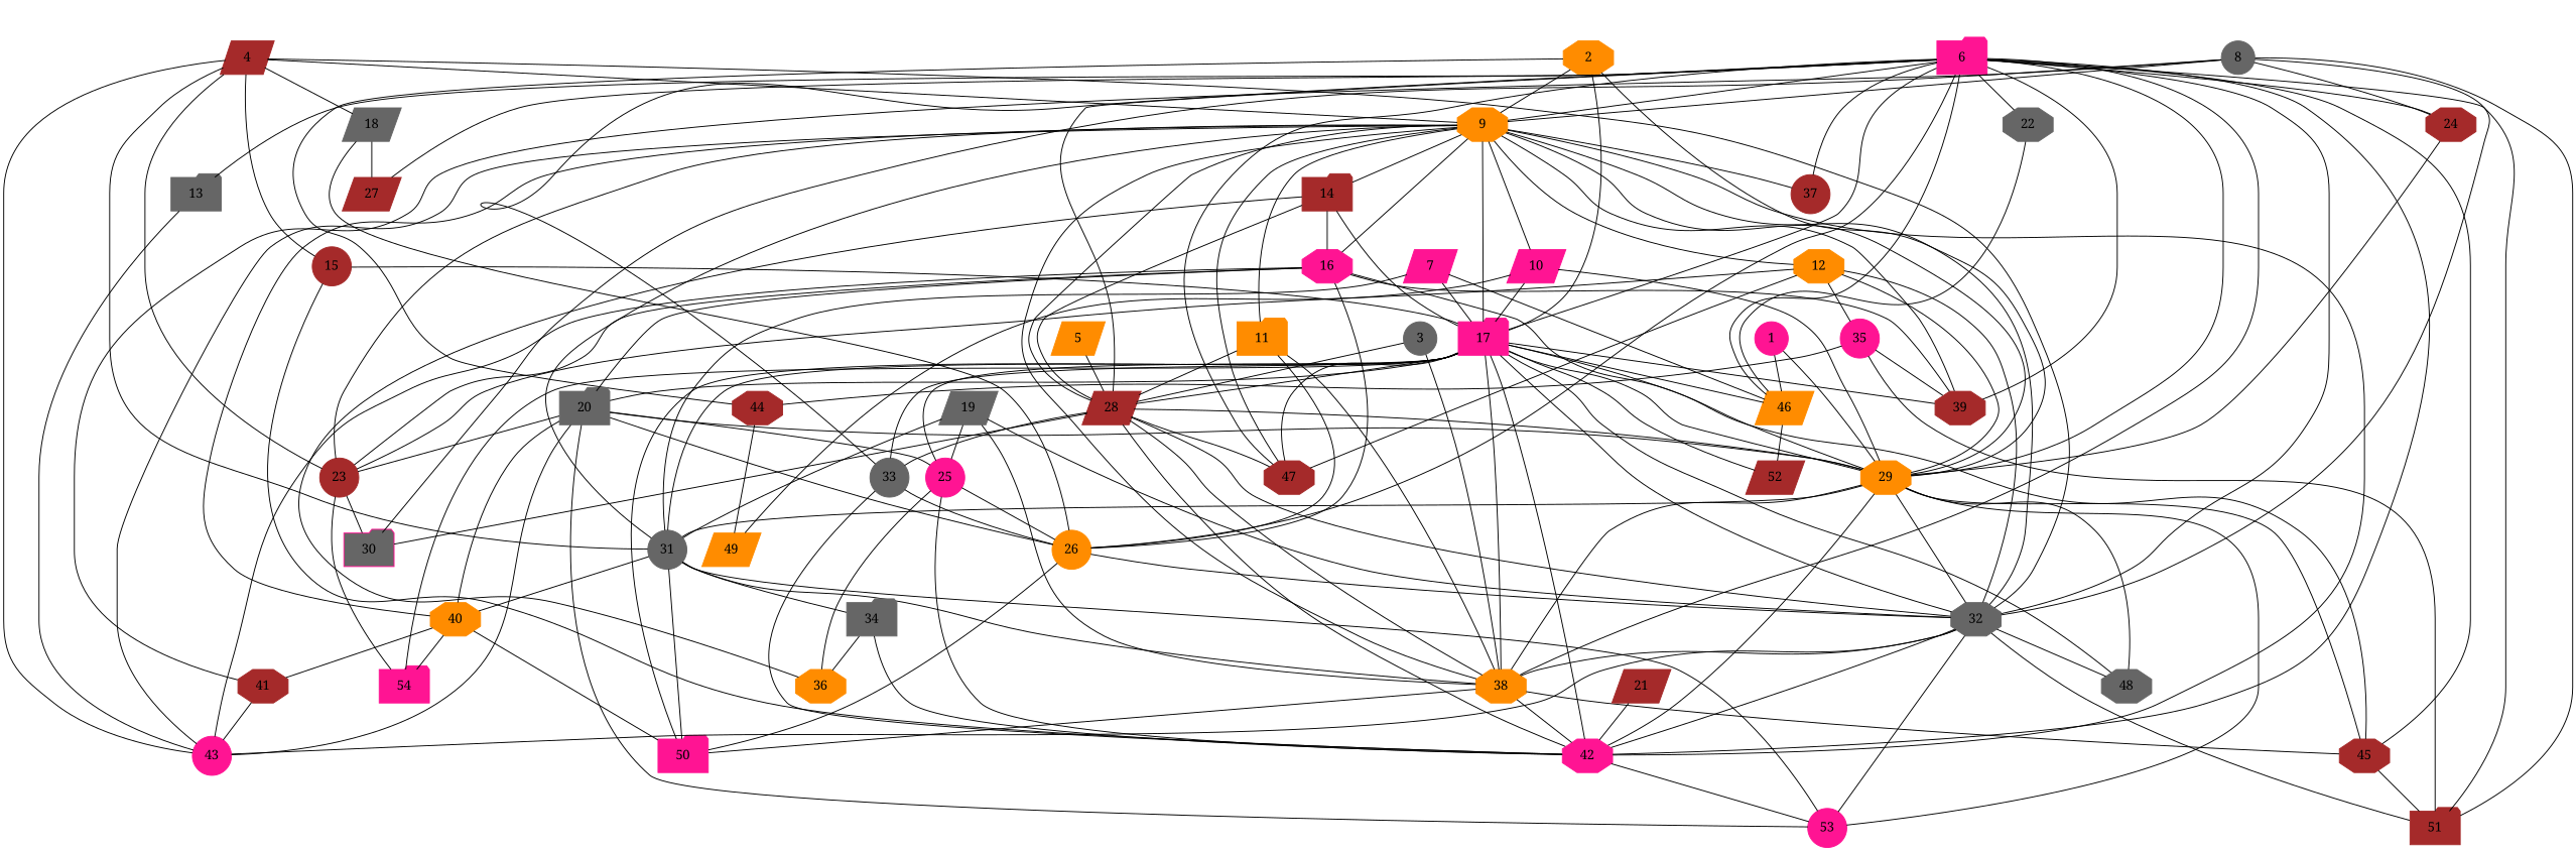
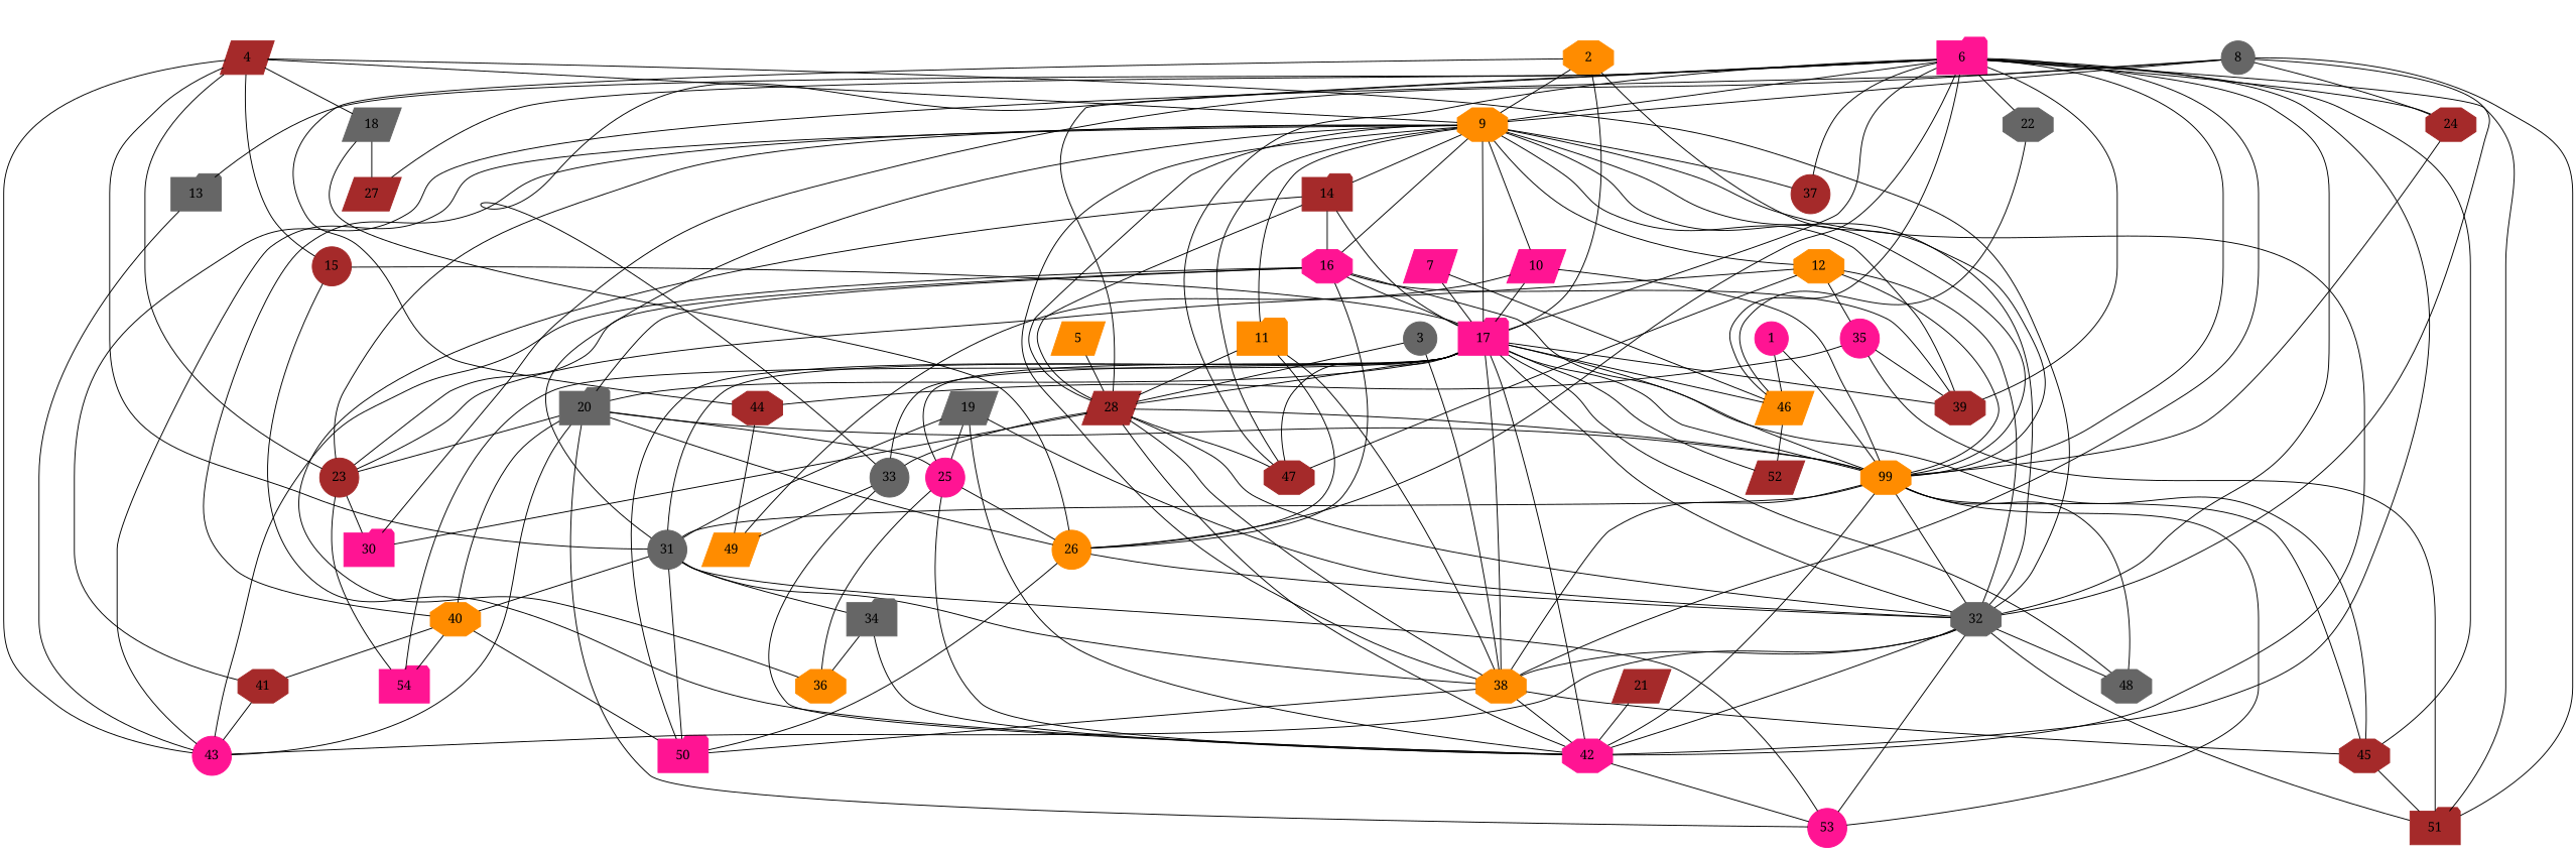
  graph {
    fontname="Noto Serif"
    node [color=brown fontname="Noto Serif" shape=octagon style=filled]
    edge [fontname="Noto Serif" weight=1.0]
    1 [color=deeppink shape=circle]
-   29 [color=darkorange]
+   29 [color=darkorange label=99]
    46 [color=darkorange shape=parallelogram]
    38 [color=darkorange]
    31 [color=gray40 shape=circle]
    32 [color=gray40]
    42 [color=deeppink]
    45
    48 [color=gray40]
    53 [color=deeppink shape=circle]
    52 [shape=parallelogram]
    2 [color=darkorange]
    9 [color=darkorange]
    17 [color=deeppink shape=folder]
    44
    28 [shape=parallelogram]
    23 [shape=circle]
    43 [color=deeppink shape=circle]
    37 [shape=circle]
    39
    40 [color=darkorange]
    47
    10 [color=deeppink shape=parallelogram]
    11 [color=darkorange shape=folder]
    12 [color=darkorange]
    14 [shape=folder]
    16 [color=deeppink]
    33 [color=gray40 shape=circle]
    20 [color=gray40 shape=folder]
    25 [color=deeppink shape=circle]
    50 [color=deeppink shape=folder]
    54 [color=deeppink shape=folder]
    49 [color=darkorange shape=parallelogram]
    3 [color=gray40 shape=circle]
-   30 [color=deeppink shape=folder fillcolor=gray40]
+   30 [color=deeppink shape=folder]
    4 [shape=parallelogram]
    15 [shape=circle]
    18 [color=gray40 shape=parallelogram]
    26 [color=darkorange shape=circle]
    27 [shape=parallelogram]
    34 [color=gray40 shape=folder]
    51 [shape=folder]
    5 [color=darkorange shape=parallelogram]
    6 [color=deeppink shape=folder]
    13 [color=gray40 shape=folder]
    22 [color=gray40]
    24
    41
    7 [color=deeppink shape=parallelogram]
    8 [color=gray40 shape=circle]
    35 [color=deeppink shape=circle]
    36 [color=darkorange]
    19 [color=gray40 shape=parallelogram]
    21 [shape=parallelogram]
    1 -- 29
    1 -- 46
    29 -- 38 [weight=2.0]
    29 -- 31
    29 -- 32 [weight=2.0]
    29 -- 42
    29 -- 45
    29 -- 48 [weight=2.0]
    29 -- 53
    46 -- 52
    38 -- 42
    38 -- 45
    38 -- 50
    31 -- 38
    31 -- 53
    31 -- 40
    31 -- 50
    31 -- 34
    32 -- 38
    32 -- 42 [weight=2.0]
    32 -- 48
    32 -- 53 [weight=2.0]
    32 -- 43
    32 -- 51
    42 -- 53
    45 -- 51
    2 -- 29
    2 -- 9
    2 -- 17
    2 -- 44
    9 -- 29
    9 -- 38
    9 -- 31
    9 -- 32
    9 -- 42
    9 -- 17 [weight=4.0]
    9 -- 28
    9 -- 23
    9 -- 43
    9 -- 37
    9 -- 39
    9 -- 40
    9 -- 47
    9 -- 10
    9 -- 11
    9 -- 12
    9 -- 14
    9 -- 16
    17 -- 29 [weight=3.0]
    17 -- 46 [weight=2.0]
    17 -- 38 [weight=3.0]
    17 -- 31
    17 -- 32 [weight=3.0]
    17 -- 42 [weight=3.0]
    17 -- 45
    17 -- 48
    17 -- 52
    17 -- 28 [weight=4.0]
    17 -- 39
    17 -- 47
    17 -- 33
    17 -- 20
    17 -- 25
    17 -- 50
    17 -- 54 [weight=2.0]
    44 -- 49
    28 -- 29
    28 -- 38 [weight=2.0]
    28 -- 32
    28 -- 42 [weight=2.0]
    28 -- 47
    28 -- 33
    28 -- 30
    23 -- 54
    23 -- 30
    40 -- 50
    40 -- 54
    40 -- 41
    10 -- 29
    10 -- 17
    10 -- 49
    11 -- 38
    11 -- 28
    11 -- 26
    12 -- 29
    12 -- 32
    12 -- 23
    12 -- 47
    12 -- 35
    14 -- 17
    14 -- 28
    14 -- 16
    14 -- 36
    16 -- 29
+   16 -- 17
    16 -- 23
    16 -- 43
    16 -- 39
    16 -- 20
    16 -- 26
    33 -- 42
-   33 -- 26
+   33 -- 49
    20 -- 29
    20 -- 53
    20 -- 23
    20 -- 43
    20 -- 40
    20 -- 25
    20 -- 26
    25 -- 42
    25 -- 26
    25 -- 36
    3 -- 38
    3 -- 28
    4 -- 31
    4 -- 32
    4 -- 9 [weight=2.0]
    4 -- 23 [weight=2.0]
    4 -- 43
    4 -- 15
    4 -- 18
    15 -- 42
    15 -- 17
    18 -- 26
    18 -- 27
    26 -- 32
    26 -- 50
    34 -- 42
    34 -- 36
    5 -- 28
    6 -- 29 [weight=2.0]
    6 -- 46 [weight=2.0]
    6 -- 38 [weight=2.0]
    6 -- 32 [weight=3.0]
    6 -- 42
    6 -- 45
    6 -- 9 [weight=2.0]
    6 -- 17 [weight=3.0]
    6 -- 28
    6 -- 37
    6 -- 39
    6 -- 47 [weight=2.0]
    6 -- 33
    6 -- 26
    6 -- 27
    6 -- 51
    6 -- 13
    6 -- 22
    6 -- 24
    13 -- 43
    22 -- 46
    24 -- 29
    41 -- 43
    7 -- 46
-   7 -- 31
    7 -- 17
    8 -- 32
    8 -- 9
    8 -- 30
    8 -- 51
    8 -- 24
    8 -- 41
    35 -- 44
    35 -- 39
    35 -- 51
-   19 -- 38
+   19 -- 42
    19 -- 31
    19 -- 32
    19 -- 25
    21 -- 42
  }
